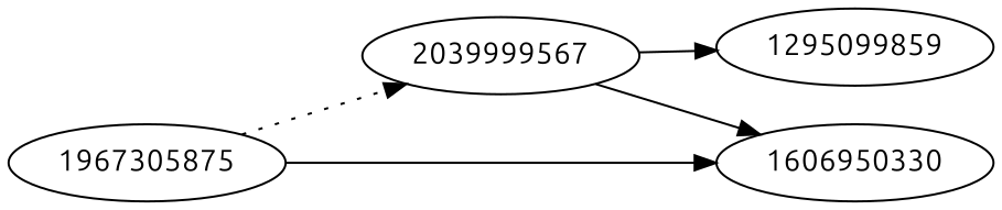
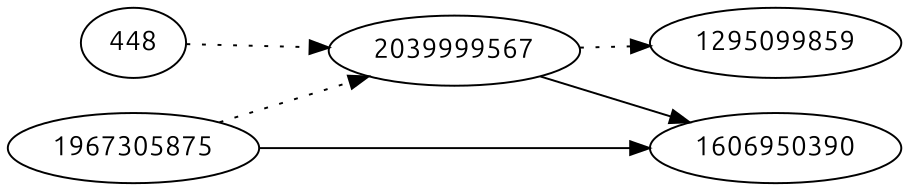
  strict digraph {
    fontname=Ubuntu
    rankdir=LR
    node [fontname=Ubuntu]
    edge [fontname=Ubuntu style=dotted]
+   448
    2039999567
    1295099859
-   1606950330
+   1606950330 [label=1606950390]
    1967305875
-   2039999567 -> 1295099859 [style=solid]
+   448 -> 2039999567
+   2039999567 -> 1295099859
    2039999567 -> 1606950330 [style=solid]
    1967305875 -> 2039999567
    1967305875 -> 1606950330 [style=solid]
  }
